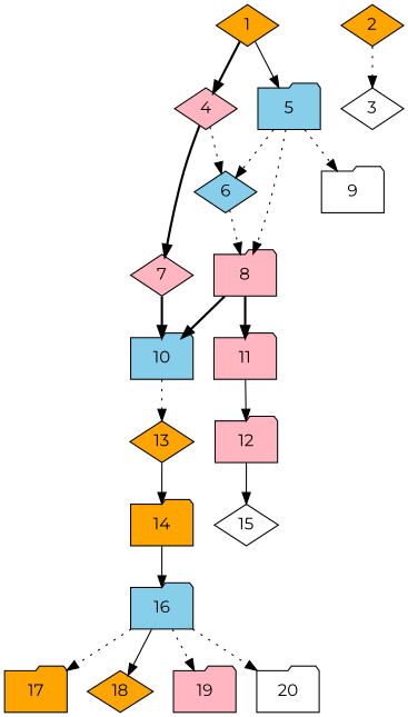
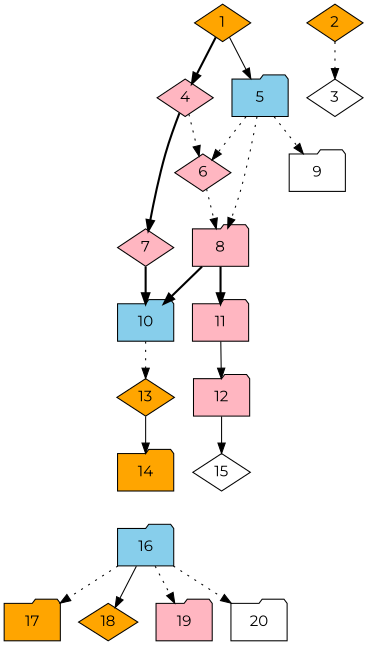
  digraph {
    fontname=Montserrat
    node [alpha=0.04 fillcolor=lightpink fontname=Montserrat shape=folder style=filled]
    edge [fontname=Montserrat style=dotted]
    1 [alpha=0.01 expect_size=49836032 fillcolor=orange shape=diamond]
    4 [expect_size=19056640 shape=diamond]
    5 [alpha=0.17 expect_size=28298240 fillcolor=skyblue]
-   6 [alpha=0.15 expect_size=14789632 fillcolor=skyblue shape=diamond]
+   6 [alpha=0.15 expect_size=14789632 shape=diamond]
    7 [alpha=0.13 expect_size=17355776 shape=diamond]
    8 [alpha=0.06 expect_size=30101504]
    9 [alpha=0.12 expect_size=30021632 fillcolor=white]
    10 [alpha=0.08 expect_size=40637440 fillcolor=skyblue]
    11 [alpha=0.09 expect_size=19958784]
    2 [expect_size=34423808 fillcolor=orange shape=diamond]
    3 [expect_size=23147520 fillcolor=white shape=diamond]
    12 [alpha=0.07 expect_size=22370304]
    13 [alpha=0.20 expect_size=32727040 fillcolor=orange shape=diamond]
    15 [alpha=0.07 expect_size=50998272 fillcolor=white shape=diamond]
    14 [alpha=0.20 expect_size=42033152 fillcolor=orange]
    16 [alpha=0.17 expect_size=43211776 fillcolor=skyblue]
    17 [alpha=0.01 expect_size=30332928 fillcolor=orange]
    18 [alpha=0.09 expect_size=14059520 fillcolor=orange shape=diamond]
    19 [expect_size=28196864]
    20 [alpha=0.03 expect_size=10024960 fillcolor=white]
    1 -> 4 [style=bold]
    1 -> 5 [style=solid]
    4 -> 6
    4 -> 7 [style=bold]
    5 -> 6
    5 -> 8
    5 -> 9
    6 -> 8
    7 -> 10 [style=bold]
    8 -> 10 [style=bold]
    8 -> 11 [style=bold]
    10 -> 13
    11 -> 12 [style=solid]
    2 -> 3
    12 -> 15 [style=solid]
    13 -> 14 [style=solid]
-   14 -> 16 [style=solid]
    16 -> 17
    16 -> 18 [style=solid]
    16 -> 19
    16 -> 20
  }
